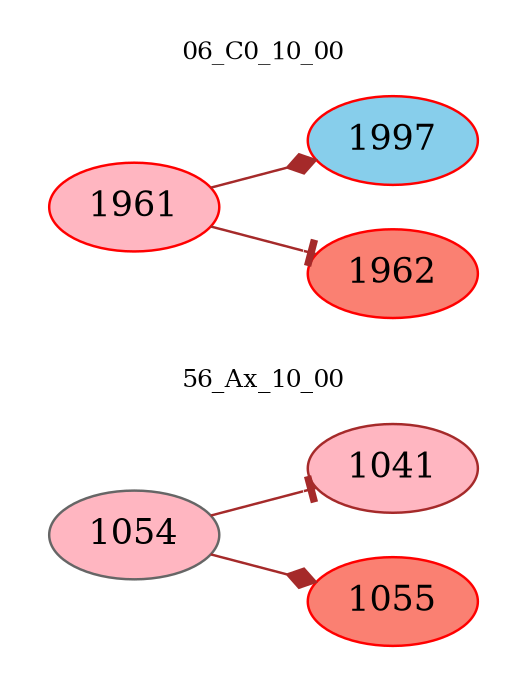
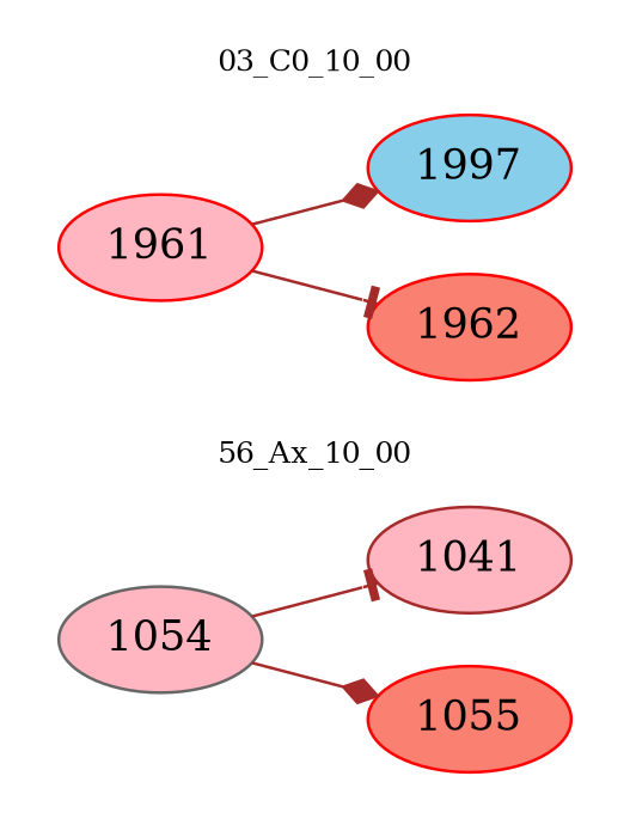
  digraph {
    rankdir=LR
    node [color=red fillcolor=lightpink style=filled]
    edge [arrowhead=diamond color=brown]
    n1 [color=gray40 label=1054]
    n2 [fillcolor=salmon label=1055]
    n3 [color=brown label=1041]
    n4 [label=1961]
    n5 [fillcolor=salmon label=1962]
    n6 [fillcolor=skyblue label=1997]
    subgraph cluster_1 {
      color=white
      fontsize=10
      label="56_Ax_10_00"
      n1
      n2
      n3
    }
    subgraph cluster_2 {
      color=white
      fontsize=10
-     label="06_C0_10_00"
+     label="03_C0_10_00"
      n4
      n5
      n6
    }
    n1 -> n2
    n1 -> n3 [arrowhead=tee]
    n4 -> n5 [arrowhead=tee]
    n4 -> n6
  }
